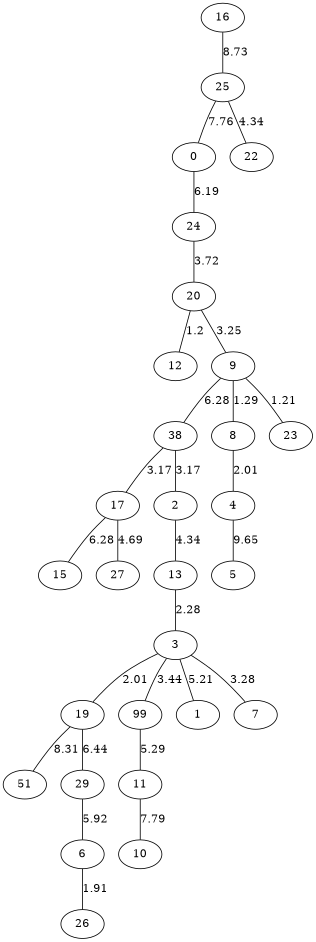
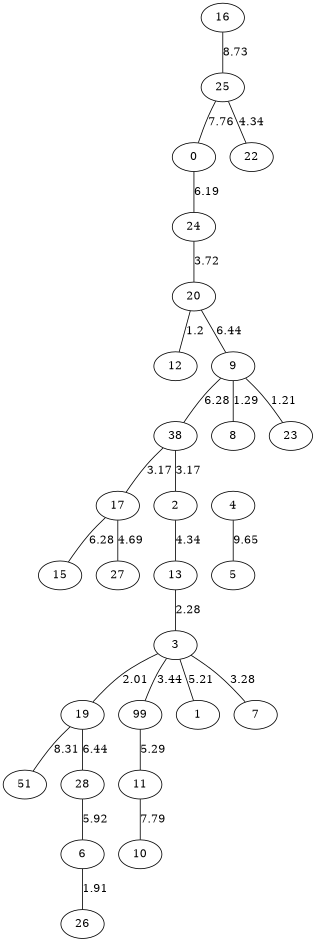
  graph {
    0
    24
    20
    11
    10
    13
    3
    19
    n9 [label=99]
    1
    7
    16
    25
    22
    17
    15
    27
    n18 [label=38]
    2
    n20 [label=51]
-   28 [label=29]
+   28
    6
    12
    9
    8
    23
    26
    4
    5
    0 -- 24 [label=6.19]
    24 -- 20 [label=3.72]
    20 -- 12 [label=1.2]
-   20 -- 9 [label=3.25]
+   20 -- 9 [label=6.44]
    11 -- 10 [label=7.79]
    13 -- 3 [label=2.28]
    3 -- 19 [label=2.01]
    3 -- n9 [label=3.44]
    3 -- 1 [label=5.21]
    3 -- 7 [label=3.28]
    19 -- n20 [label=8.31]
    19 -- 28 [label=6.44]
    n9 -- 11 [label=5.29]
    16 -- 25 [label=8.73]
    25 -- 0 [label=7.76]
    25 -- 22 [label=4.34]
    17 -- 15 [label=6.28]
    17 -- 27 [label=4.69]
    n18 -- 17 [label=3.17]
    n18 -- 2 [label=3.17]
    2 -- 13 [label=4.34]
    28 -- 6 [label=5.92]
    6 -- 26 [label=1.91]
    9 -- n18 [label=6.28]
    9 -- 8 [label=1.29]
    9 -- 23 [label=1.21]
-   8 -- 4 [label=2.01]
    4 -- 5 [label=9.65]
  }
